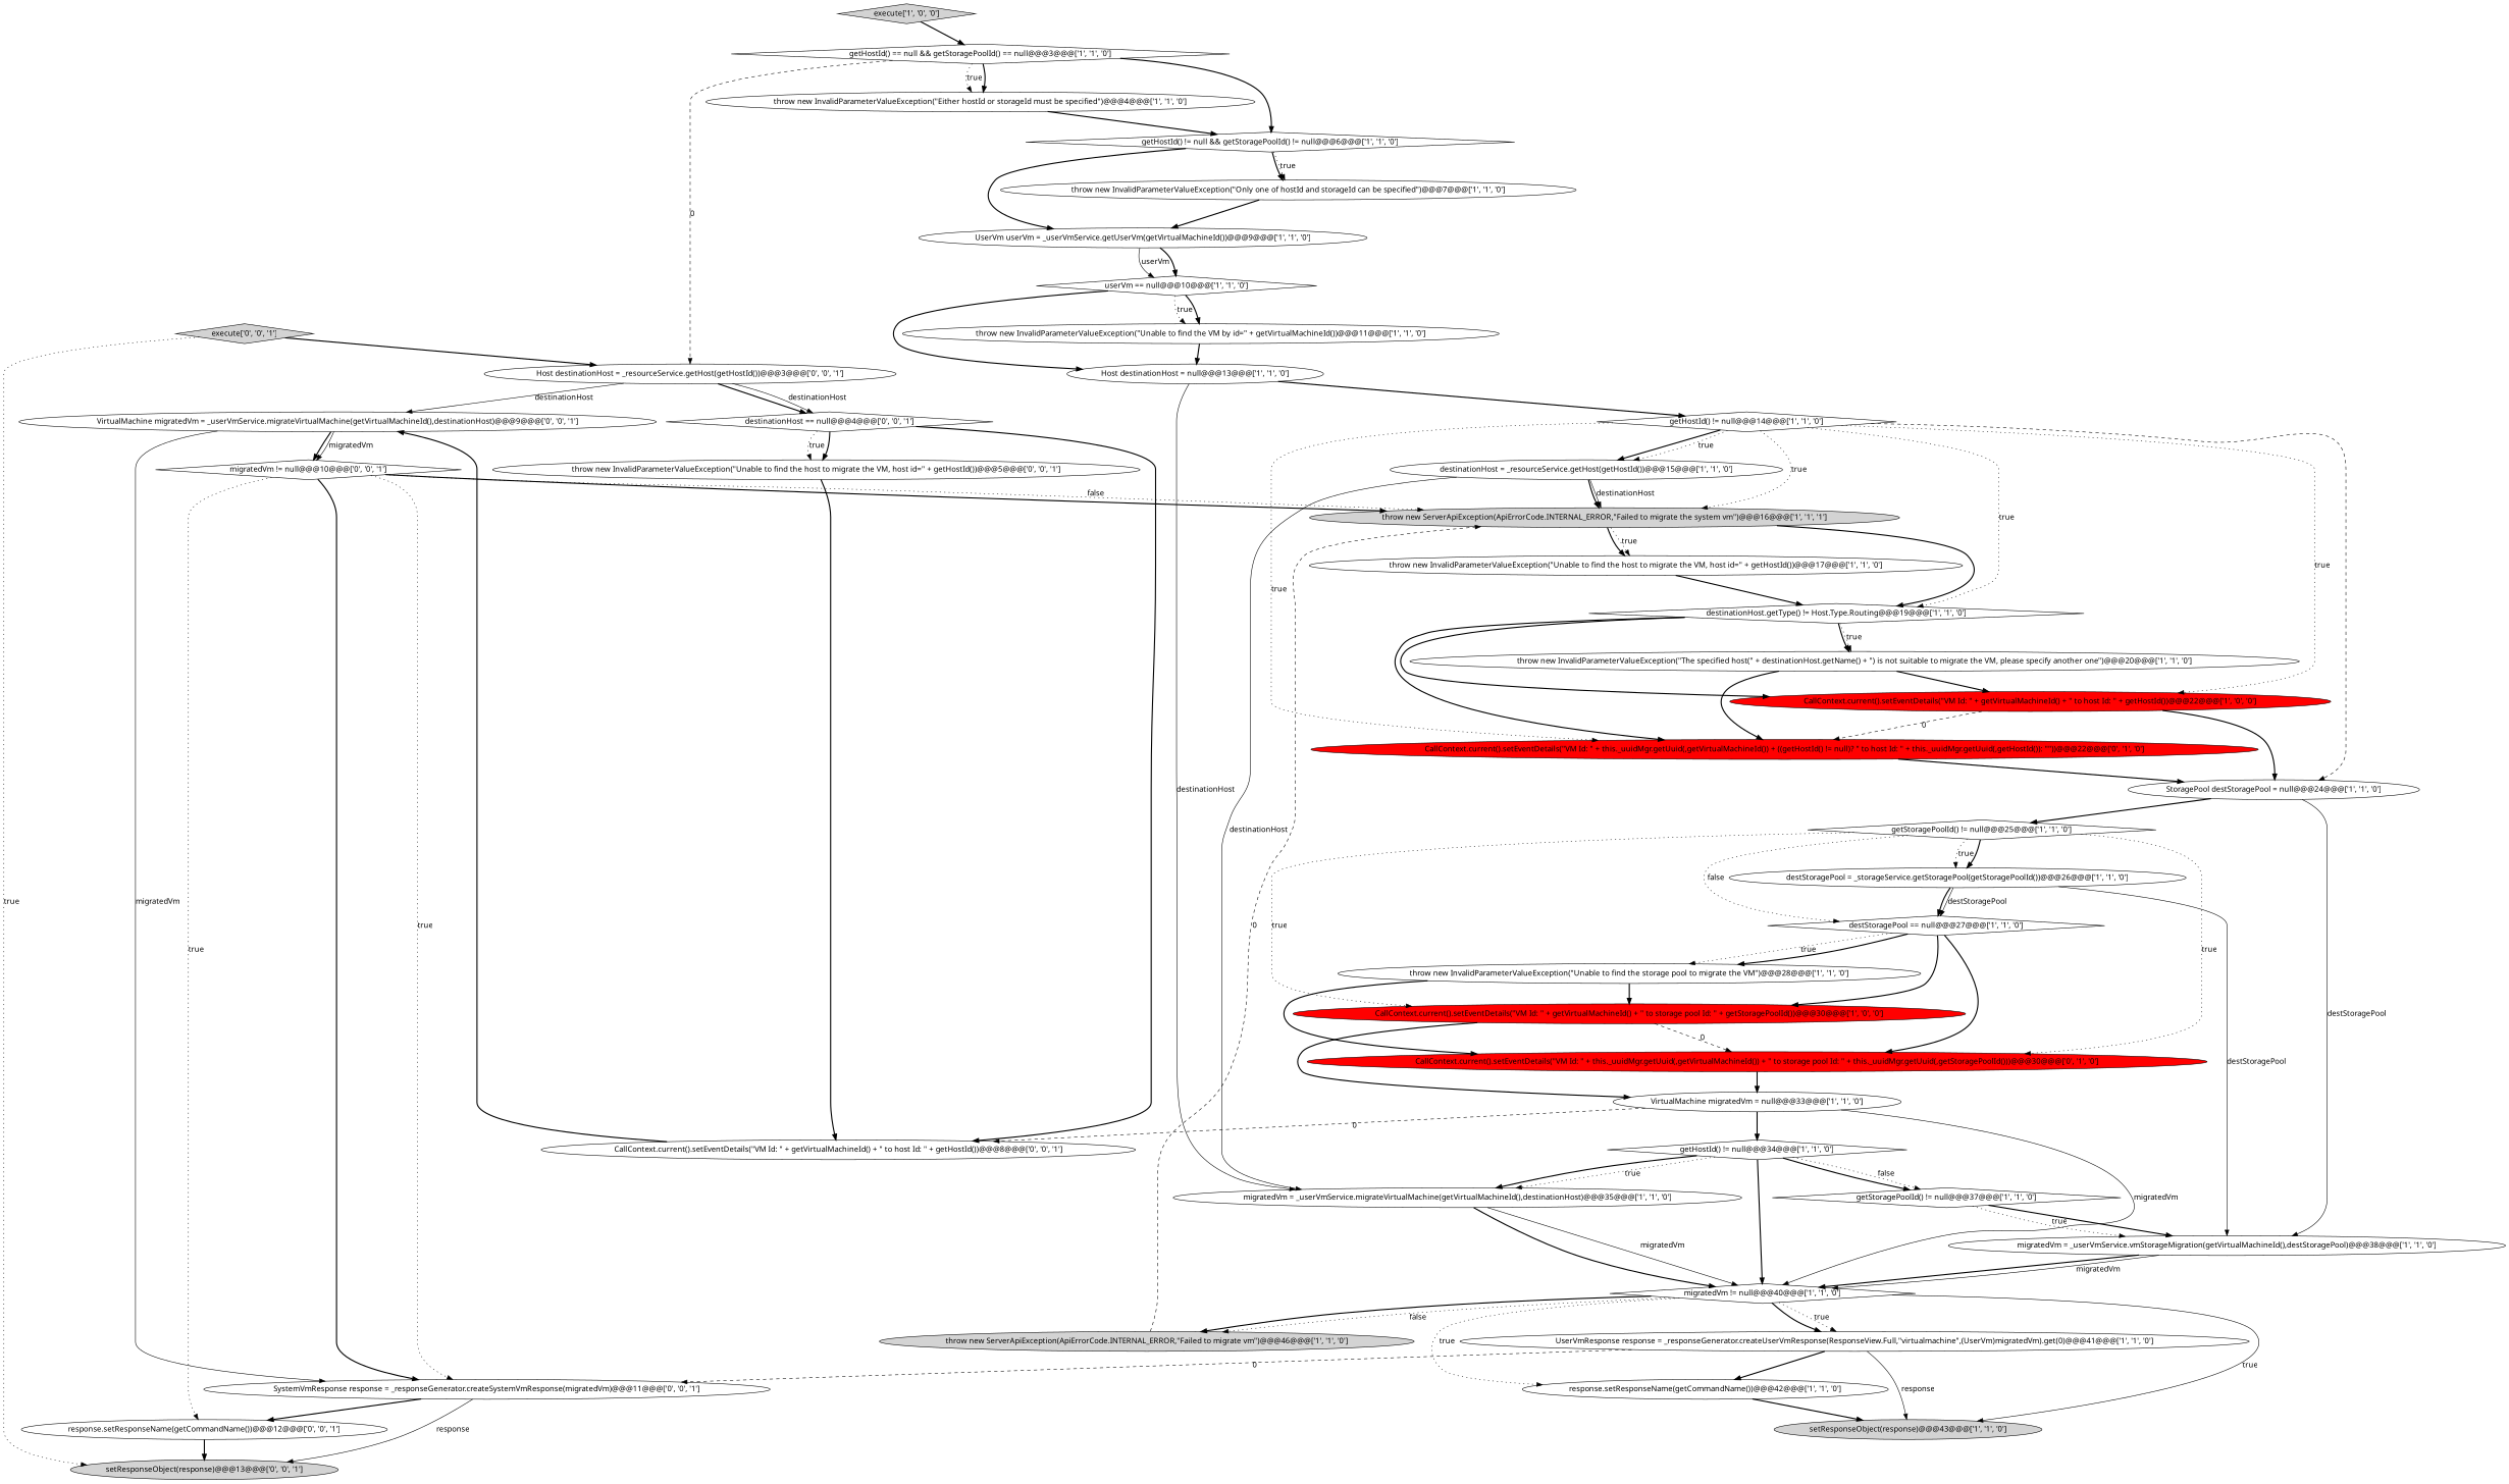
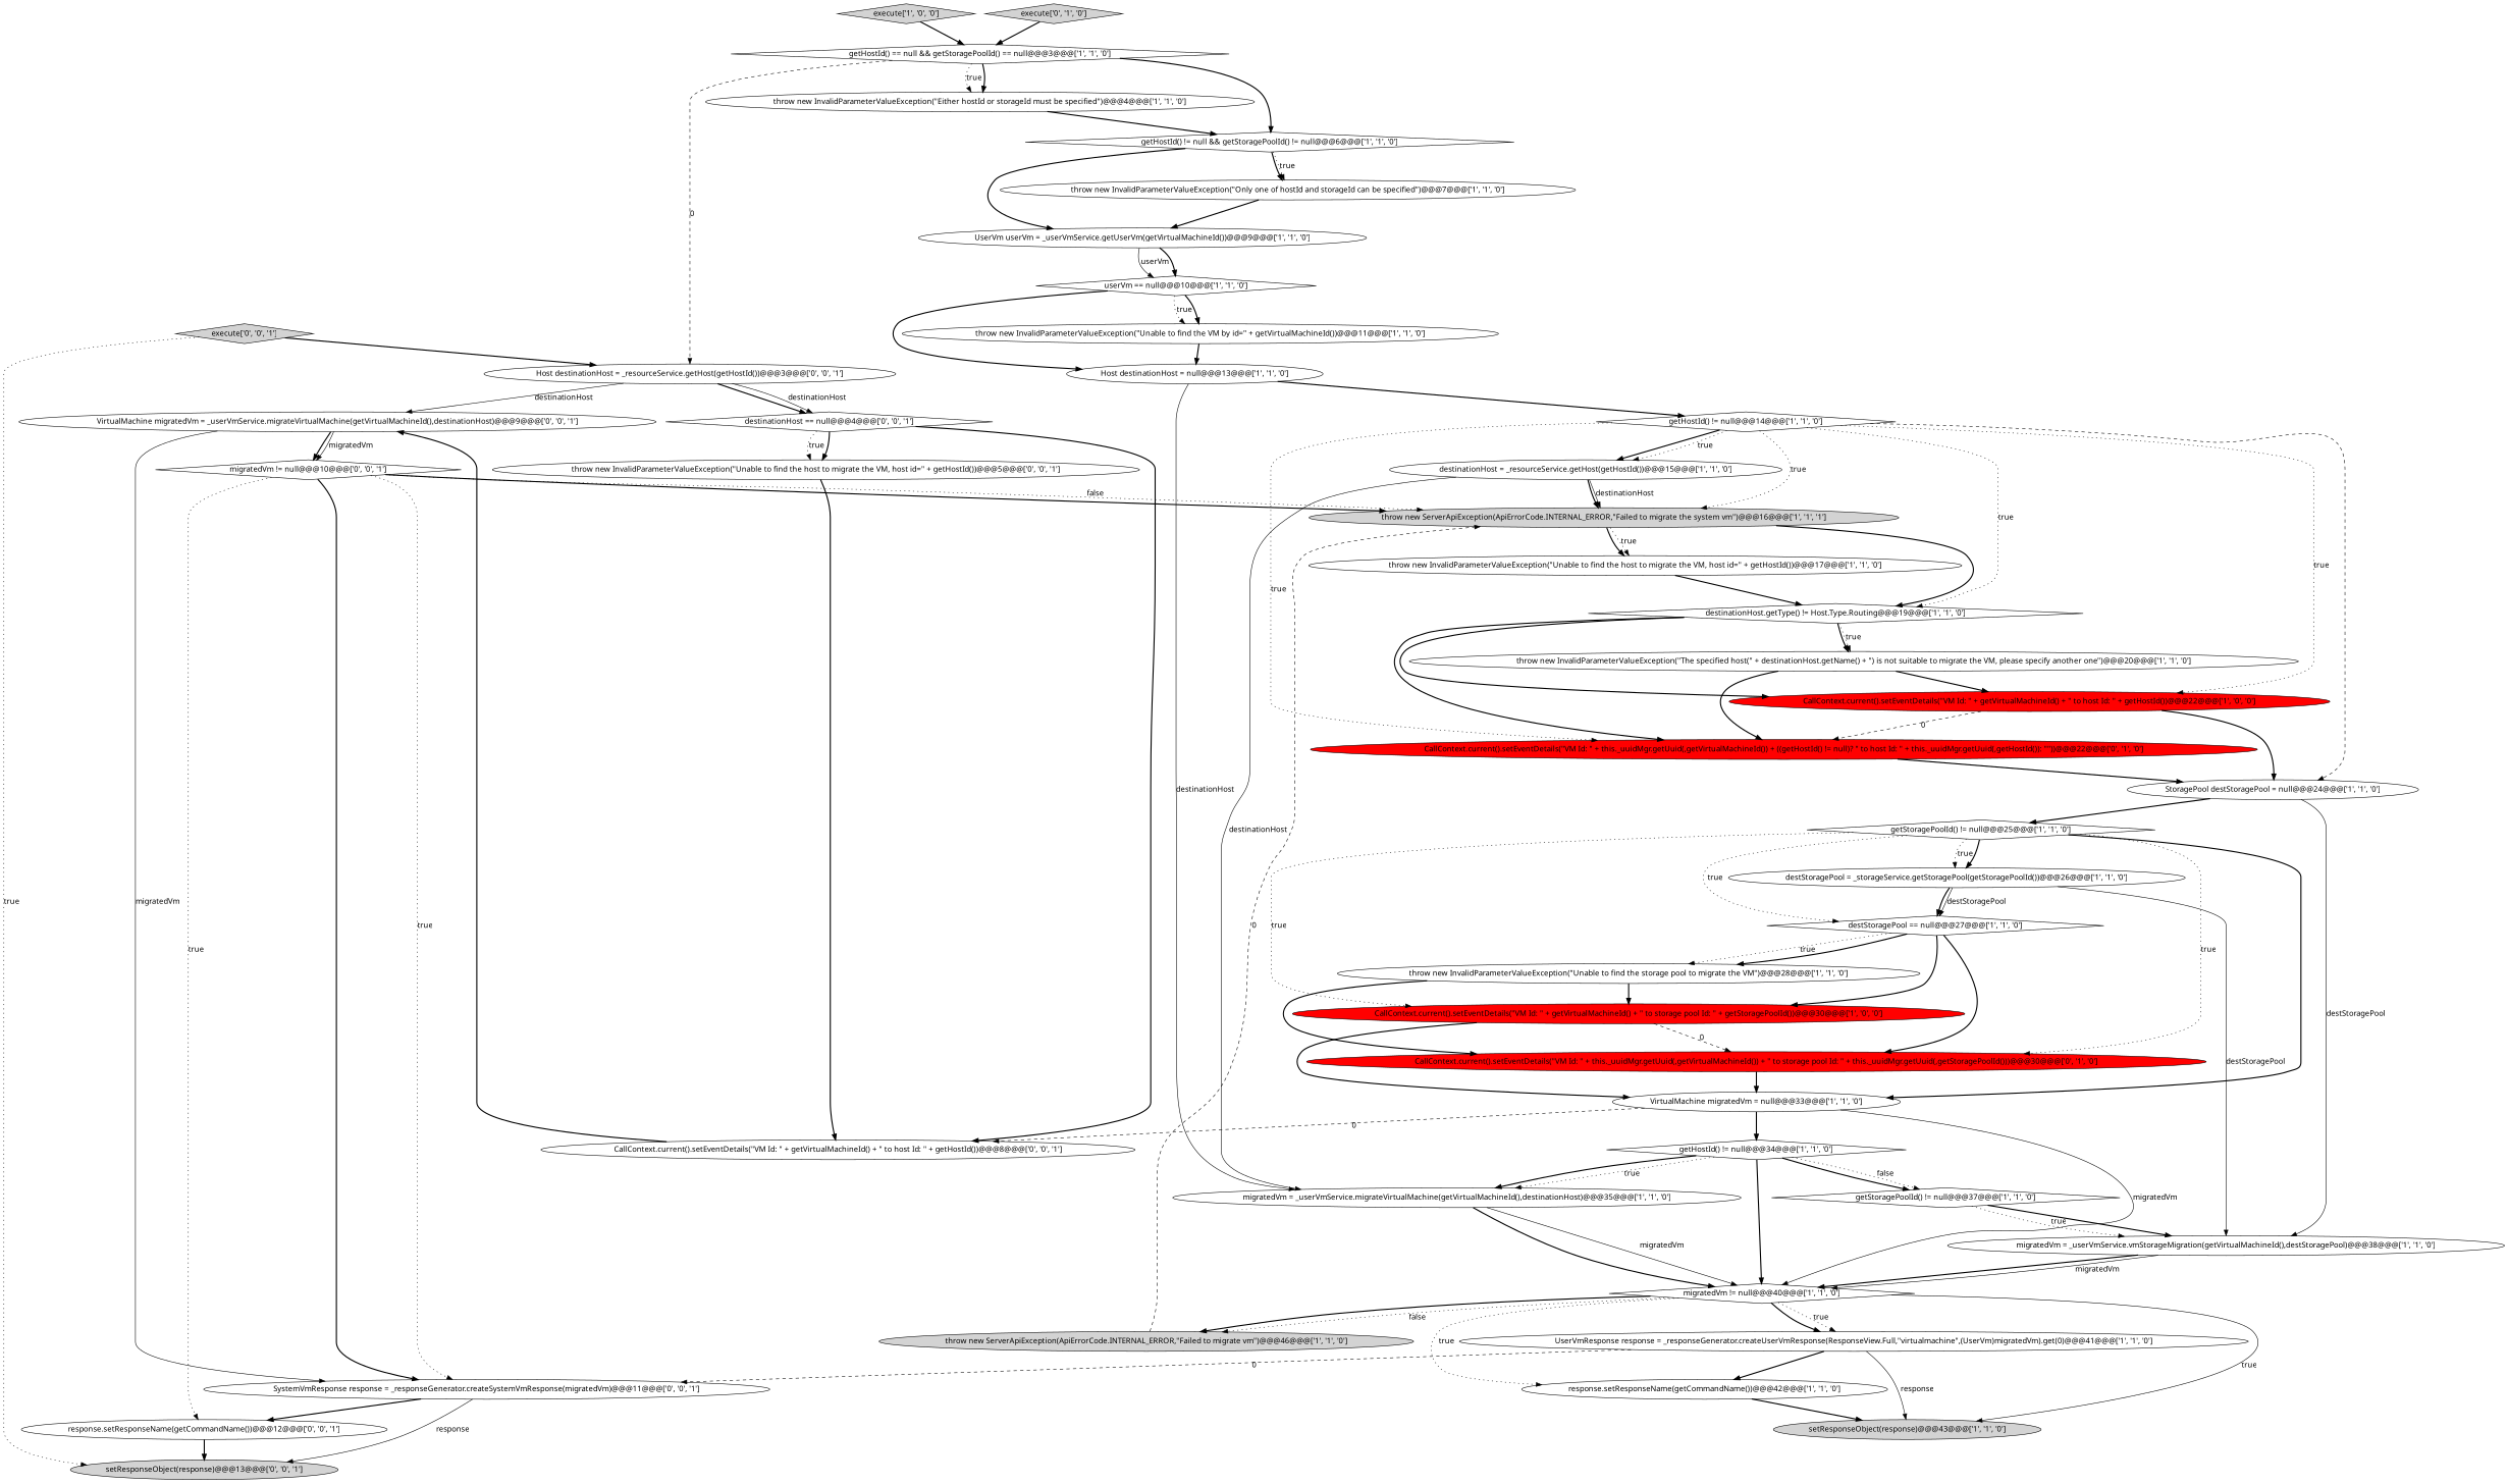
  digraph {
    fontname="Noto Sans"
    node [fillcolor=white fontname="Noto Sans" shape=ellipse style=filled]
    edge [fontname="Noto Sans" style=bold]
    n1 [fillcolor=lightgray label="execute['0', '0', '1']" shape=diamond]
    n2 [label="Host destinationHost = _resourceService.getHost(getHostId())@@@3@@@['0', '0', '1']"]
    n3 [fillcolor=lightgray label="setResponseObject(response)@@@13@@@['0', '0', '1']"]
    n4 [label="VirtualMachine migratedVm = _userVmService.migrateVirtualMachine(getVirtualMachineId(),destinationHost)@@@9@@@['0', '0', '1']"]
    n5 [label="destinationHost == null@@@4@@@['0', '0', '1']" shape=diamond]
    n6 [fillcolor=red label="CallContext.current().setEventDetails(\"VM Id: \" + getVirtualMachineId() + \" to storage pool Id: \" + getStoragePoolId())@@@30@@@['1', '0', '0']"]
    n7 [label="VirtualMachine migratedVm = null@@@33@@@['1', '1', '0']"]
    n8 [fillcolor=red label="CallContext.current().setEventDetails(\"VM Id: \" + this._uuidMgr.getUuid(,getVirtualMachineId()) + \" to storage pool Id: \" + this._uuidMgr.getUuid(,getStoragePoolId()))@@@30@@@['0', '1', '0']"]
    n9 [label="CallContext.current().setEventDetails(\"VM Id: \" + getVirtualMachineId() + \" to host Id: \" + getHostId())@@@8@@@['0', '0', '1']"]
    n10 [label="getHostId() != null@@@34@@@['1', '1', '0']" shape=diamond]
    n11 [label="migratedVm != null@@@40@@@['1', '1', '0']" shape=diamond]
    n12 [label="destStoragePool = _storageService.getStoragePool(getStoragePoolId())@@@26@@@['1', '1', '0']"]
    n13 [label="destStoragePool == null@@@27@@@['1', '1', '0']" shape=diamond]
    n14 [label="migratedVm = _userVmService.vmStorageMigration(getVirtualMachineId(),destStoragePool)@@@38@@@['1', '1', '0']"]
    n15 [label="throw new InvalidParameterValueException(\"Unable to find the storage pool to migrate the VM\")@@@28@@@['1', '1', '0']"]
    n16 [label="SystemVmResponse response = _responseGenerator.createSystemVmResponse(migratedVm)@@@11@@@['0', '0', '1']"]
    n17 [label="migratedVm != null@@@10@@@['0', '0', '1']" shape=diamond]
    n18 [label="throw new InvalidParameterValueException(\"Unable to find the host to migrate the VM, host id=\" + getHostId())@@@5@@@['0', '0', '1']"]
    n19 [label="Host destinationHost = null@@@13@@@['1', '1', '0']"]
    n20 [label="getHostId() != null@@@14@@@['1', '1', '0']" shape=diamond]
    n21 [label="migratedVm = _userVmService.migrateVirtualMachine(getVirtualMachineId(),destinationHost)@@@35@@@['1', '1', '0']"]
    n22 [label="destinationHost.getType() != Host.Type.Routing@@@19@@@['1', '1', '0']" shape=diamond]
    n23 [fillcolor=red label="CallContext.current().setEventDetails(\"VM Id: \" + this._uuidMgr.getUuid(,getVirtualMachineId()) + ((getHostId() != null)? \" to host Id: \" + this._uuidMgr.getUuid(,getHostId()): \"\"))@@@22@@@['0', '1', '0']"]
    n24 [fillcolor=red label="CallContext.current().setEventDetails(\"VM Id: \" + getVirtualMachineId() + \" to host Id: \" + getHostId())@@@22@@@['1', '0', '0']"]
    n25 [label="StoragePool destStoragePool = null@@@24@@@['1', '1', '0']"]
    n26 [label="destinationHost = _resourceService.getHost(getHostId())@@@15@@@['1', '1', '0']"]
    n27 [fillcolor=lightgray label="throw new ServerApiException(ApiErrorCode.INTERNAL_ERROR,\"Failed to migrate the system vm\")@@@16@@@['1', '1', '1']"]
    n28 [label="getHostId() != null && getStoragePoolId() != null@@@6@@@['1', '1', '0']" shape=diamond]
    n29 [label="UserVm userVm = _userVmService.getUserVm(getVirtualMachineId())@@@9@@@['1', '1', '0']"]
    n30 [label="throw new InvalidParameterValueException(\"Only one of hostId and storageId can be specified\")@@@7@@@['1', '1', '0']"]
    n31 [label="userVm == null@@@10@@@['1', '1', '0']" shape=diamond]
    n32 [label="throw new InvalidParameterValueException(\"Unable to find the VM by id=\" + getVirtualMachineId())@@@11@@@['1', '1', '0']"]
    n33 [label="throw new InvalidParameterValueException(\"Either hostId or storageId must be specified\")@@@4@@@['1', '1', '0']"]
    n34 [label="getStoragePoolId() != null@@@25@@@['1', '1', '0']" shape=diamond]
    n35 [label="throw new InvalidParameterValueException(\"Unable to find the host to migrate the VM, host id=\" + getHostId())@@@17@@@['1', '1', '0']"]
    n36 [label="throw new InvalidParameterValueException(\"The specified host(\" + destinationHost.getName() + \") is not suitable to migrate the VM, please specify another one\")@@@20@@@['1', '1', '0']"]
    n37 [fillcolor=lightgray label="execute['1', '0', '0']" shape=diamond]
    n38 [label="getHostId() == null && getStoragePoolId() == null@@@3@@@['1', '1', '0']" shape=diamond]
    n39 [label="getStoragePoolId() != null@@@37@@@['1', '1', '0']" shape=diamond]
    n40 [fillcolor=lightgray label="throw new ServerApiException(ApiErrorCode.INTERNAL_ERROR,\"Failed to migrate vm\")@@@46@@@['1', '1', '0']"]
    n41 [label="UserVmResponse response = _responseGenerator.createUserVmResponse(ResponseView.Full,\"virtualmachine\",(UserVm)migratedVm).get(0)@@@41@@@['1', '1', '0']"]
    n42 [label="response.setResponseName(getCommandName())@@@42@@@['1', '1', '0']"]
    n43 [fillcolor=lightgray label="setResponseObject(response)@@@43@@@['1', '1', '0']"]
    n44 [label="response.setResponseName(getCommandName())@@@12@@@['0', '0', '1']"]
+   n45 [fillcolor=lightgray label="execute['0', '1', '0']" shape=diamond]
    n1 -> n2
    n1 -> n3 [label=true style=dotted]
    n2 -> n4 [label=destinationHost style=solid]
    n2 -> n5
    n2 -> n5 [label=destinationHost style=solid]
    n4 -> n16 [label=migratedVm style=solid]
    n4 -> n17
    n4 -> n17 [label=migratedVm style=solid]
    n5 -> n9
    n5 -> n18
    n5 -> n18 [label=true style=dotted]
    n6 -> n7
    n6 -> n8 [label=0 style=dashed]
    n7 -> n9 [label=0 style=dashed]
    n7 -> n10
    n7 -> n11 [label=migratedVm style=solid]
    n8 -> n7
    n9 -> n4
    n10 -> n11
    n10 -> n21 [label=true style=dotted]
    n10 -> n21
    n10 -> n39
    n10 -> n39 [label=false style=dotted]
    n11 -> n40
    n11 -> n40 [label=false style=dotted]
    n11 -> n41
    n11 -> n41 [label=true style=dotted]
    n11 -> n42 [label=true style=dotted]
    n11 -> n43 [label=true style=solid]
    n12 -> n13 [label=destStoragePool style=solid]
    n12 -> n13
    n12 -> n14 [label=destStoragePool style=solid]
    n13 -> n6
    n13 -> n8
    n13 -> n15 [label=true style=dotted]
    n13 -> n15
    n14 -> n11
    n14 -> n11 [label=migratedVm style=solid]
    n15 -> n6
    n15 -> n8
    n16 -> n3 [label=response style=solid]
    n16 -> n44
    n17 -> n16 [label=true style=dotted]
    n17 -> n16
    n17 -> n27
    n17 -> n27 [label=false style=dotted]
    n17 -> n44 [label=true style=dotted]
    n18 -> n9
    n19 -> n20
    n19 -> n21 [label=destinationHost style=solid]
    n20 -> n22 [label=true style=dotted]
    n20 -> n23 [label=true style=dotted]
    n20 -> n24 [label=true style=dotted]
    n20 -> n25 [style=dashed]
    n20 -> n26
    n20 -> n26 [label=true style=dotted]
    n20 -> n27 [label=true style=dotted]
    n21 -> n11 [label=migratedVm style=solid]
    n21 -> n11
    n22 -> n23
    n22 -> n24
    n22 -> n36
    n22 -> n36 [label=true style=dotted]
    n23 -> n25
    n24 -> n23 [label=0 style=dashed]
    n24 -> n25
    n25 -> n14 [label=destStoragePool style=solid]
    n25 -> n34
    n26 -> n21 [label=destinationHost style=solid]
    n26 -> n27
    n26 -> n27 [label=destinationHost style=solid]
    n27 -> n22
    n27 -> n35 [label=true style=dotted]
    n27 -> n35
    n28 -> n29
    n28 -> n30
    n28 -> n30 [label=true style=dotted]
    n29 -> n31 [label=userVm style=solid]
    n29 -> n31
    n30 -> n29
    n31 -> n19
    n31 -> n32 [label=true style=dotted]
    n31 -> n32
    n32 -> n19
    n33 -> n28
    n34 -> n6 [label=true style=dotted]
+   n34 -> n7
    n34 -> n8 [label=true style=dotted]
    n34 -> n12 [label=true style=dotted]
    n34 -> n12
-   n34 -> n13 [label=false style=dotted]
+   n34 -> n13 [label=true style=dotted]
    n35 -> n22
    n36 -> n23
    n36 -> n24
    n37 -> n38
    n38 -> n2 [label=0 style=dashed]
    n38 -> n28
    n38 -> n33
    n38 -> n33 [label=true style=dotted]
    n39 -> n14
    n39 -> n14 [label=true style=dotted]
    n40 -> n27 [label=0 style=dashed]
    n41 -> n16 [label=0 style=dashed]
    n41 -> n42
    n41 -> n43 [label=response style=solid]
    n42 -> n43
    n44 -> n3
+   n45 -> n38
  }
